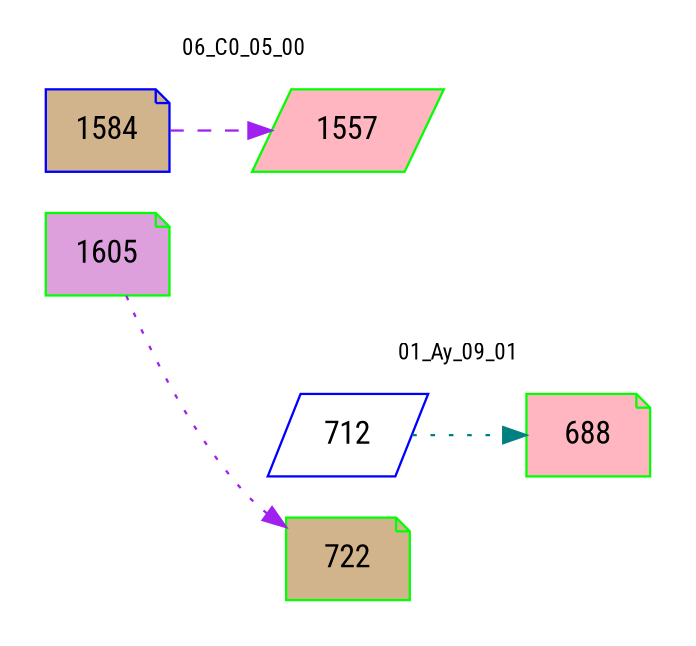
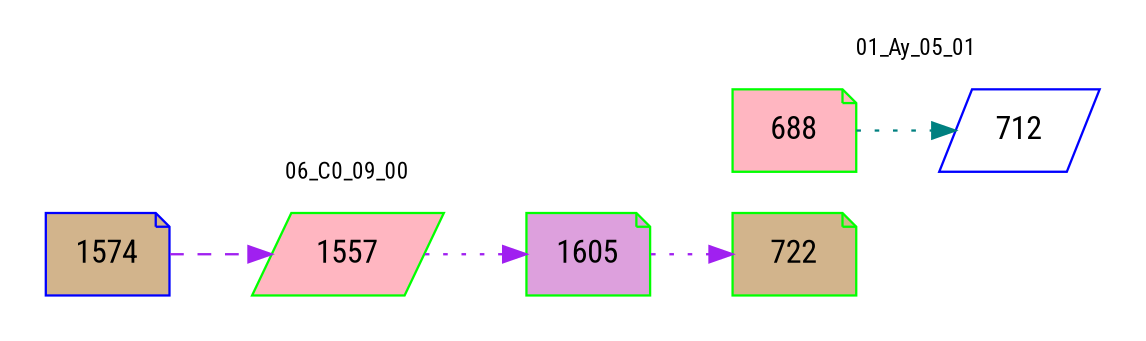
  digraph {
    fontname="Roboto Condensed"
    rankdir=LR
    node [color=green fillcolor=lightpink fontname="Roboto Condensed" shape=note style=filled]
    edge [color=purple fontname="Roboto Condensed" style=dotted]
    n1 [color=blue fillcolor=white label=712 shape=parallelogram]
    n2 [label=688]
    n3 [fillcolor=tan label=722]
-   n4 [color=blue fillcolor=tan label=1584]
+   n4 [color=blue fillcolor=tan label=1574]
    n5 [label=1557 shape=parallelogram]
    n6 [fillcolor=plum label=1605]
    subgraph cluster_1 {
      color=white
      fontsize=10
-     label="01_Ay_09_01"
+     label="01_Ay_05_01"
      n1
      n2
      n3
    }
    subgraph cluster_2 {
      color=white
      fontsize=10
-     label="06_C0_05_00"
+     label="06_C0_09_00"
      n4
      n5
      n6
    }
-   n1 -> n2 [color=teal]
+   n2 -> n1 [color=teal]
    n4 -> n5 [style=dashed]
+   n5 -> n6
    n6 -> n3
  }
